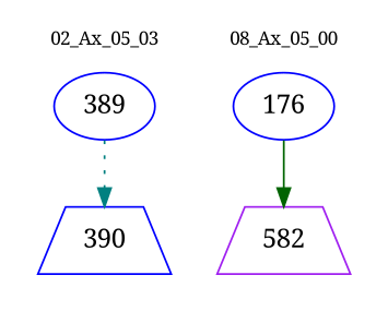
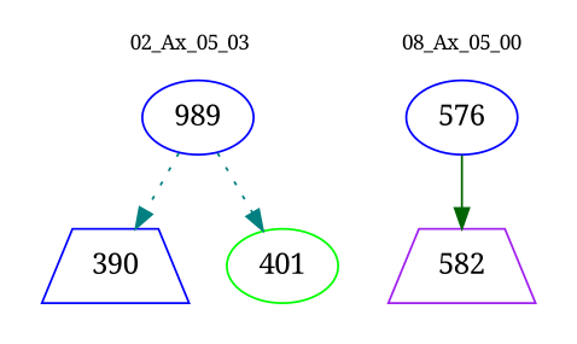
  digraph {
    fontname="Noto Serif"
    node [color=blue fontname="Noto Serif" shape=ellipse]
    edge [color=teal fontname="Noto Serif" style=dotted]
-   n1 [label=389]
+   n1 [label=989]
    n2 [label=390 shape=trapezium]
-   n4 [label=176]
+   n3 [color=green label=401]
+   n4 [label=576]
    n5 [color=purple label=582 shape=trapezium]
    subgraph cluster_1 {
      color=white
      fontsize=10
      label="02_Ax_05_03"
      n1
      n2
+     n3
    }
    subgraph cluster_2 {
      color=white
      fontsize=10
      label="08_Ax_05_00"
      n4
      n5
    }
    n1 -> n2
+   n1 -> n3
    n4 -> n5 [color=darkgreen style=solid]
  }
